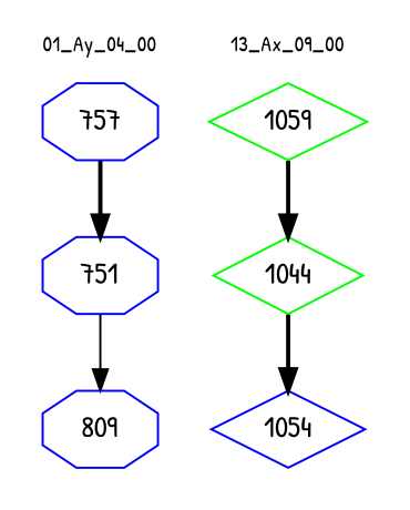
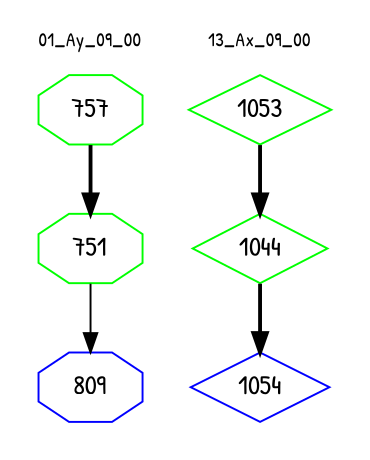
  digraph {
    fontname="Patrick Hand"
    node [color=green fontname="Patrick Hand" shape=octagon]
    edge [color=black fontname="Patrick Hand" style=bold]
-   n1 [color=blue label=757]
-   n2 [color=blue label=751]
+   n1 [label=757]
+   n2 [label=751]
    n3 [color=blue label=809]
-   n4 [label=1059 shape=diamond]
+   n4 [label=1053 shape=diamond]
    n5 [label=1044 shape=diamond]
    n6 [color=blue label=1054 shape=diamond]
    subgraph cluster_1 {
      color=white
      fontsize=10
-     label="01_Ay_04_00"
+     label="01_Ay_09_00"
      n1
      n2
      n3
    }
    subgraph cluster_2 {
      color=white
      fontsize=10
      label="13_Ax_09_00"
      n4
      n5
      n6
    }
    n1 -> n2
    n2 -> n3 [style=solid]
    n4 -> n5
    n5 -> n6
  }
